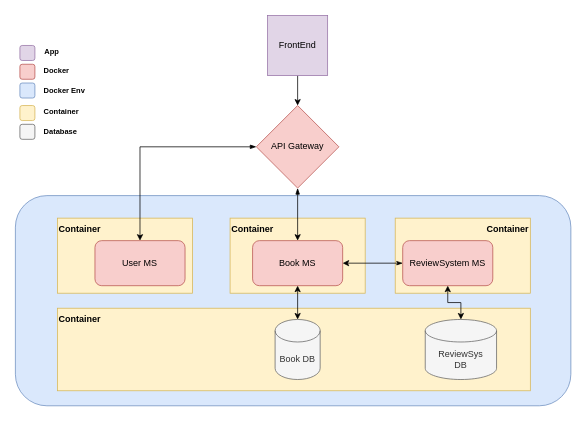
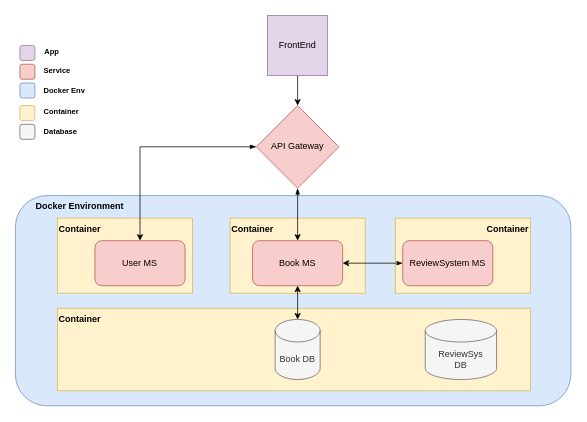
  <mxCell id="0" />
  <mxCell id="1" parent="0" />
  <mxCell id="2" value="" style="rounded=1;whiteSpace=wrap;html=1;fillColor=#dae8fc;strokeColor=#6c8ebf;" vertex="1" parent="1"><mxGeometry x="20" y="260" width="740" height="280" as="geometry" /></mxCell>
  <mxCell id="3" value="" style="rounded=0;whiteSpace=wrap;html=1;fillColor=#fff2cc;strokeColor=#d6b656;" vertex="1" parent="1"><mxGeometry x="76" y="410" width="630" height="110" as="geometry" /></mxCell>
  <mxCell id="4" value="" style="rounded=0;whiteSpace=wrap;html=1;fillColor=#fff2cc;strokeColor=#d6b656;" vertex="1" parent="1"><mxGeometry x="526" y="290" width="180" height="100" as="geometry" /></mxCell>
  <mxCell id="5" value="" style="rounded=0;whiteSpace=wrap;html=1;fillColor=#fff2cc;strokeColor=#d6b656;" vertex="1" parent="1"><mxGeometry x="306" y="290" width="180" height="100" as="geometry" /></mxCell>
  <mxCell id="6" value="" style="rounded=0;whiteSpace=wrap;html=1;fillColor=#fff2cc;strokeColor=#d6b656;" vertex="1" parent="1"><mxGeometry x="76" y="290" width="180" height="100" as="geometry" /></mxCell>
  <mxCell id="7" style="edgeStyle=orthogonalEdgeStyle;rounded=0;orthogonalLoop=1;jettySize=auto;html=1;entryX=0.5;entryY=0;entryDx=0;entryDy=0;" edge="1" parent="1" source="8" target="11"><mxGeometry relative="1" as="geometry" /></mxCell>
  <mxCell id="8" value="FrontEnd" style="whiteSpace=wrap;html=1;aspect=fixed;fillColor=#e1d5e7;strokeColor=#9673a6;" vertex="1" parent="1"><mxGeometry x="356" y="20" width="80" height="80" as="geometry" /></mxCell>
  <mxCell id="9" style="edgeStyle=orthogonalEdgeStyle;rounded=0;orthogonalLoop=1;jettySize=auto;html=1;exitX=0;exitY=0.5;exitDx=0;exitDy=0;startArrow=blockThin;startFill=1;" edge="1" parent="1" source="11" target="12"><mxGeometry relative="1" as="geometry" /></mxCell>
  <mxCell id="10" style="edgeStyle=orthogonalEdgeStyle;rounded=0;orthogonalLoop=1;jettySize=auto;html=1;exitX=0.5;exitY=1;exitDx=0;exitDy=0;entryX=0.5;entryY=0;entryDx=0;entryDy=0;startArrow=blockThin;startFill=1;" edge="1" parent="1" source="11" target="13"><mxGeometry relative="1" as="geometry" /></mxCell>
  <mxCell id="11" value="API Gateway" style="rhombus;whiteSpace=wrap;html=1;fillColor=#f8cecc;strokeColor=#b85450;" vertex="1" parent="1"><mxGeometry x="341" y="140" width="110" height="110" as="geometry" /></mxCell>
  <mxCell id="12" value="User MS" style="rounded=1;whiteSpace=wrap;html=1;fillColor=#f8cecc;strokeColor=#b85450;" vertex="1" parent="1"><mxGeometry x="126" y="320" width="120" height="60" as="geometry" /></mxCell>
  <mxCell id="13" value="Book MS" style="rounded=1;whiteSpace=wrap;html=1;fillColor=#f8cecc;strokeColor=#b85450;" vertex="1" parent="1"><mxGeometry x="336" y="320" width="120" height="60" as="geometry" /></mxCell>
  <mxCell id="14" style="edgeStyle=orthogonalEdgeStyle;rounded=0;orthogonalLoop=1;jettySize=auto;html=1;exitX=0;exitY=0.5;exitDx=0;exitDy=0;entryX=1;entryY=0.5;entryDx=0;entryDy=0;startArrow=classicThin;startFill=1;" edge="1" parent="1" source="15" target="13"><mxGeometry relative="1" as="geometry" /></mxCell>
  <mxCell id="15" value="ReviewSystem MS" style="rounded=1;whiteSpace=wrap;html=1;fillColor=#f8cecc;strokeColor=#b85450;" vertex="1" parent="1"><mxGeometry x="536" y="320" width="120" height="60" as="geometry" /></mxCell>
  <mxCell id="16" value="Book DB" style="shape=cylinder3;whiteSpace=wrap;html=1;boundedLbl=1;backgroundOutline=1;size=15;fillColor=#f5f5f5;fontColor=#333333;strokeColor=#666666;" vertex="1" parent="1"><mxGeometry x="366" y="425" width="60" height="80" as="geometry" /></mxCell>
  <mxCell id="17" value="ReviewSys&lt;br&gt;DB" style="shape=cylinder3;whiteSpace=wrap;html=1;boundedLbl=1;backgroundOutline=1;size=15;fillColor=#f5f5f5;fontColor=#333333;strokeColor=#666666;" vertex="1" parent="1"><mxGeometry x="566" y="425" width="95" height="80" as="geometry" /></mxCell>
  <mxCell id="18" value="&lt;b&gt;Container&lt;/b&gt;" style="text;html=1;strokeColor=none;fillColor=none;align=center;verticalAlign=middle;whiteSpace=wrap;rounded=0;" vertex="1" parent="1"><mxGeometry x="76" y="290" width="60" height="30" as="geometry" /></mxCell>
  <mxCell id="19" value="&lt;b&gt;Container&lt;/b&gt;" style="text;html=1;strokeColor=none;fillColor=none;align=center;verticalAlign=middle;whiteSpace=wrap;rounded=0;" vertex="1" parent="1"><mxGeometry x="306" y="290" width="60" height="30" as="geometry" /></mxCell>
  <mxCell id="20" value="&lt;b&gt;Container&lt;/b&gt;" style="text;html=1;strokeColor=none;fillColor=none;align=center;verticalAlign=middle;whiteSpace=wrap;rounded=0;" vertex="1" parent="1"><mxGeometry x="646" y="290" width="60" height="30" as="geometry" /></mxCell>
  <mxCell id="21" value="&lt;b&gt;Container&lt;/b&gt;" style="text;html=1;strokeColor=none;fillColor=none;align=center;verticalAlign=middle;whiteSpace=wrap;rounded=0;" vertex="1" parent="1"><mxGeometry x="76" y="410" width="60" height="30" as="geometry" /></mxCell>
+ <mxCell id="22" value="&lt;b&gt;Docker Environment&lt;/b&gt;" style="text;html=1;strokeColor=none;fillColor=none;align=center;verticalAlign=middle;whiteSpace=wrap;rounded=0;" vertex="1" parent="1"><mxGeometry x="41" y="260" width="130" height="30" as="geometry" /></mxCell>
  <mxCell id="23" style="edgeStyle=orthogonalEdgeStyle;rounded=0;orthogonalLoop=1;jettySize=auto;html=1;exitX=0.5;exitY=1;exitDx=0;exitDy=0;entryX=0.5;entryY=0;entryDx=0;entryDy=0;entryPerimeter=0;startArrow=classic;startFill=1;" edge="1" parent="1" source="13" target="16"><mxGeometry relative="1" as="geometry" /></mxCell>
- <mxCell id="24" style="edgeStyle=orthogonalEdgeStyle;rounded=0;orthogonalLoop=1;jettySize=auto;html=1;exitX=0.5;exitY=1;exitDx=0;exitDy=0;entryX=0.5;entryY=0;entryDx=0;entryDy=0;entryPerimeter=0;startArrow=classic;startFill=1;" edge="1" parent="1" source="15" target="17"><mxGeometry relative="1" as="geometry" /></mxCell>
  <mxCell id="25" value="" style="rounded=1;whiteSpace=wrap;html=1;fillColor=#e1d5e7;strokeColor=#9673a6;" vertex="1" parent="1"><mxGeometry x="26" y="60" width="20" height="20" as="geometry" /></mxCell>
  <mxCell id="26" value="" style="rounded=1;whiteSpace=wrap;html=1;fillColor=#f8cecc;strokeColor=#b85450;" vertex="1" parent="1"><mxGeometry x="26" y="85" width="20" height="20" as="geometry" /></mxCell>
  <mxCell id="27" value="" style="rounded=1;whiteSpace=wrap;html=1;fillColor=#dae8fc;strokeColor=#6c8ebf;" vertex="1" parent="1"><mxGeometry x="26" y="110" width="20" height="20" as="geometry" /></mxCell>
  <mxCell id="28" value="" style="rounded=1;whiteSpace=wrap;html=1;fillColor=#fff2cc;strokeColor=#d6b656;" vertex="1" parent="1"><mxGeometry x="26" y="140" width="20" height="20" as="geometry" /></mxCell>
  <mxCell id="29" value="" style="rounded=1;whiteSpace=wrap;html=1;fillColor=#f5f5f5;fontColor=#333333;strokeColor=#666666;" vertex="1" parent="1"><mxGeometry x="26" y="165" width="20" height="20" as="geometry" /></mxCell>
  <mxCell id="30" value="&lt;span style=&quot;font-size: 10px;&quot;&gt;App&lt;/span&gt;" style="text;html=1;strokeColor=none;fillColor=none;align=left;verticalAlign=middle;whiteSpace=wrap;rounded=0;fontStyle=1;fontSize=10;" vertex="1" parent="1"><mxGeometry x="57" y="52.5" width="60" height="30" as="geometry" /></mxCell>
- <mxCell id="31" value="&lt;span style=&quot;font-size: 10px;&quot;&gt;Docker&lt;/span&gt;" style="text;html=1;strokeColor=none;fillColor=none;align=left;verticalAlign=middle;whiteSpace=wrap;rounded=0;fontStyle=1;fontSize=10;" vertex="1" parent="1"><mxGeometry x="56" y="77.5" width="60" height="30" as="geometry" /></mxCell>
+ <mxCell id="31" value="&lt;span style=&quot;font-size: 10px;&quot;&gt;Service&lt;/span&gt;" style="text;html=1;strokeColor=none;fillColor=none;align=left;verticalAlign=middle;whiteSpace=wrap;rounded=0;fontStyle=1;fontSize=10;" vertex="1" parent="1"><mxGeometry x="56" y="77.5" width="60" height="30" as="geometry" /></mxCell>
  <mxCell id="32" value="&lt;span style=&quot;font-size: 10px;&quot;&gt;Docker Env&lt;/span&gt;" style="text;html=1;strokeColor=none;fillColor=none;align=left;verticalAlign=middle;whiteSpace=wrap;rounded=0;fontStyle=1;fontSize=10;" vertex="1" parent="1"><mxGeometry x="56" y="105" width="80" height="30" as="geometry" /></mxCell>
  <mxCell id="33" value="&lt;span style=&quot;font-size: 10px;&quot;&gt;Container&lt;/span&gt;" style="text;html=1;strokeColor=none;fillColor=none;align=left;verticalAlign=middle;whiteSpace=wrap;rounded=0;fontStyle=1;fontSize=10;" vertex="1" parent="1"><mxGeometry x="56" y="132.5" width="80" height="30" as="geometry" /></mxCell>
  <mxCell id="34" value="&lt;span style=&quot;font-size: 10px;&quot;&gt;Database&lt;/span&gt;" style="text;html=1;strokeColor=none;fillColor=none;align=left;verticalAlign=middle;whiteSpace=wrap;rounded=0;fontStyle=1;fontSize=10;" vertex="1" parent="1"><mxGeometry x="56" y="160" width="80" height="30" as="geometry" /></mxCell>
